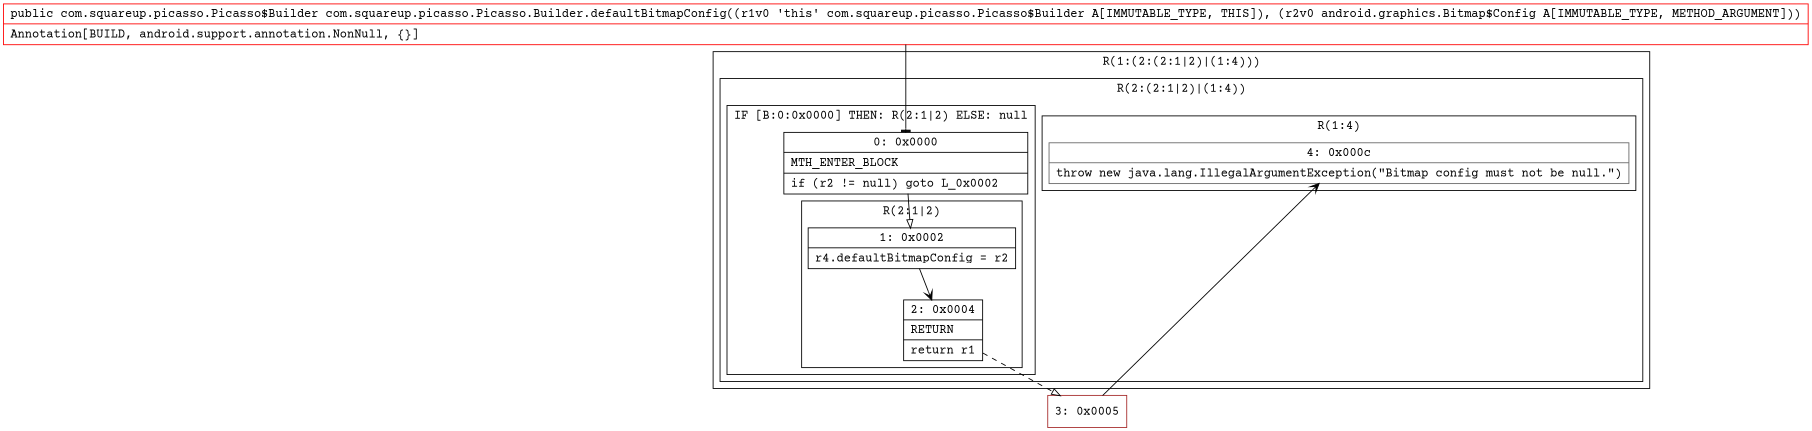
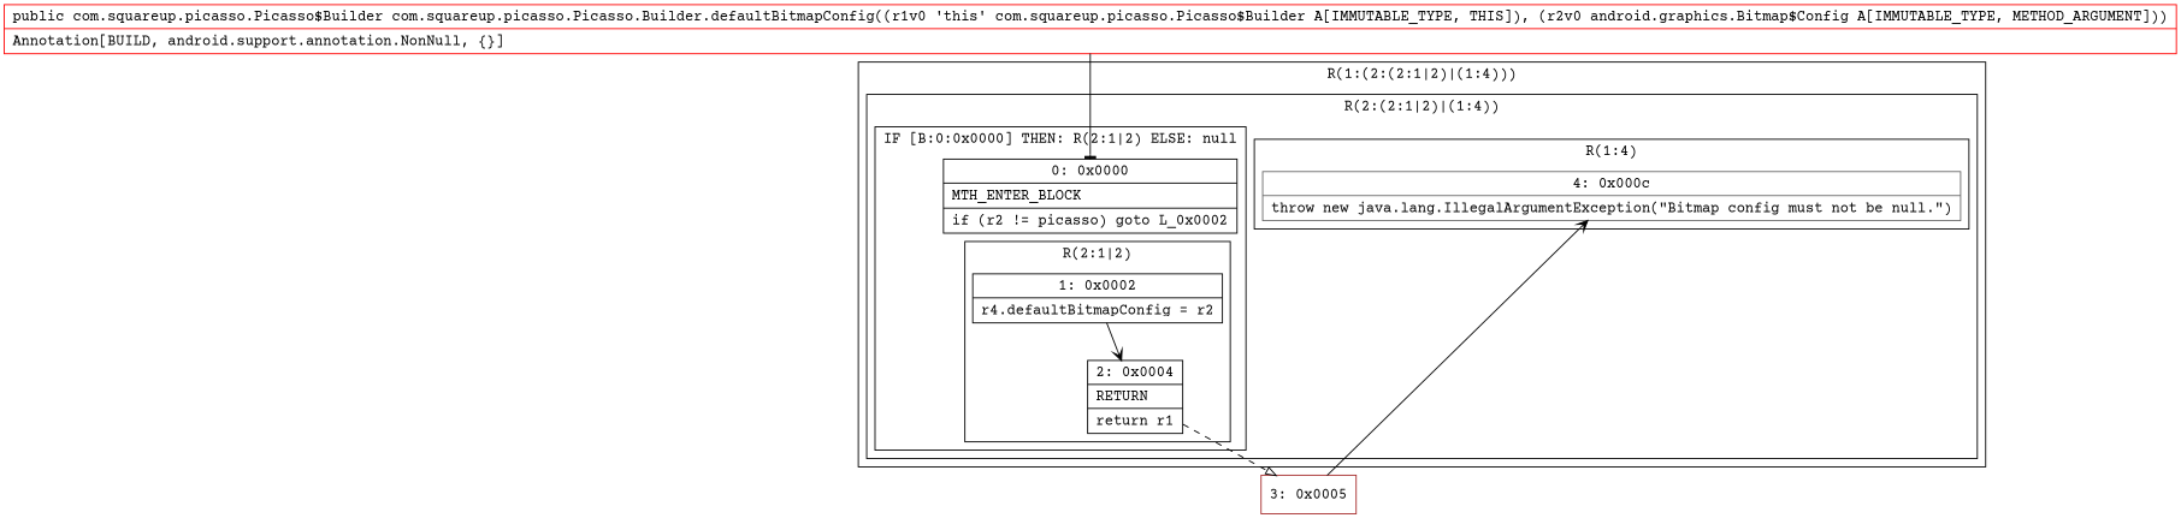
  digraph {
    fontname="Courier Prime"
    node [color=black fontname="Courier Prime" shape=record]
    edge [arrowhead=vee fontname="Courier Prime"]
    n1 [label="{1\:\ 0x0002|r4.defaultBitmapConfig = r2\l}"]
    n2 [label="{2\:\ 0x0004|RETURN\l|return r1\l}"]
-   n3 [label="{0\:\ 0x0000|MTH_ENTER_BLOCK\l|if (r2 != null) goto L_0x0002\l}"]
+   n3 [label="{0\:\ 0x0000|MTH_ENTER_BLOCK\l|if (r2 != picasso) goto L_0x0002\l}"]
    n4 [color=gray40 label="{4\:\ 0x000c|throw new java.lang.IllegalArgumentException(\"Bitmap config must not be null.\")\l}"]
    n5 [color=brown label="{3\:\ 0x0005}"]
    n6 [color=red label="{public com.squareup.picasso.Picasso$Builder com.squareup.picasso.Picasso.Builder.defaultBitmapConfig((r1v0 'this' com.squareup.picasso.Picasso$Builder A[IMMUTABLE_TYPE, THIS]), (r2v0 android.graphics.Bitmap$Config A[IMMUTABLE_TYPE, METHOD_ARGUMENT]))  | Annotation[BUILD, android.support.annotation.NonNull, \{\}]\l}"]
    subgraph cluster_1 {
      label="R(1:(2:(2:1|2)|(1:4)))"
      subgraph cluster_2 {
        label="R(2:(2:1|2)|(1:4))"
        subgraph cluster_3 {
          label="IF [B:0:0x0000] THEN: R(2:1|2) ELSE: null"
          n3
          subgraph cluster_4 {
            label="R(2:1|2)"
            n1
            n2
          }
        }
        subgraph cluster_5 {
          label="R(1:4)"
          n4
        }
      }
    }
    n1 -> n2
    n2 -> n5 [arrowhead=onormal style=dashed]
-   n3 -> n1 [arrowhead=onormal]
    n5 -> n4
    n6 -> n3 [arrowhead=tee]
  }
